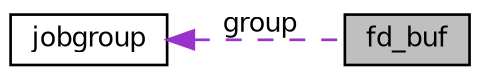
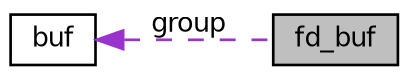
  digraph {
    rankdir=LR
    node [color=black fontname=Helvetica fontsize=10 shape=record style=filled]
    n1 [fillcolor=grey75 fontcolor=black height=0.2 label=fd_buf width=0.4]
-   n2 [fillcolor=white height=0.2 label=jobgroup width=0.4]
+   n2 [fillcolor=white height=0.2 label=buf width=0.4]
    n2 -> n1 [color=darkorchid3 dir=back fontname=Helvetica fontsize=10 label=" group" labelfontname=Helvetica labelfontsize=10 style=dashed]
  }
